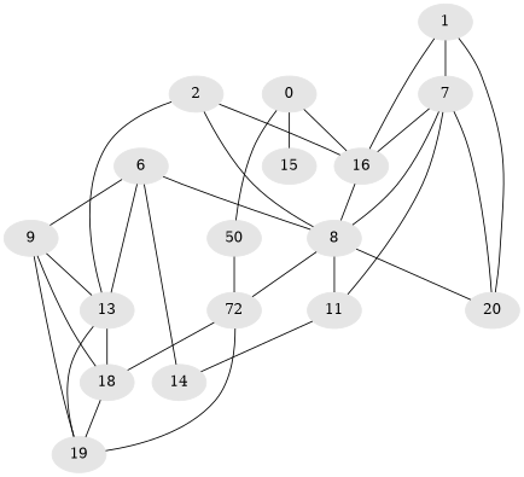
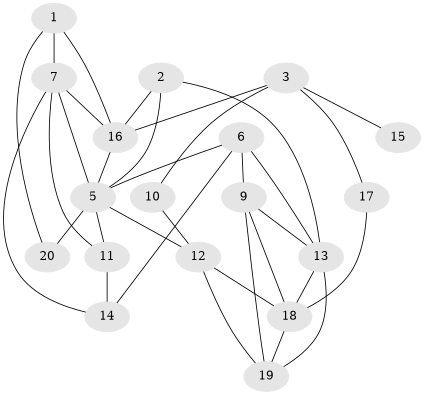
  graph {
    node [color=gray90 style=filled]
    1 [super="+4"]
    7
    16
    20 [super="+5"]
-   8
+   8 [label=5]
    11
    2
    13
-   12 [label=72]
+   12
    18 [super="+4"]
    19 [super="+5"]
-   3 [label=0]
-   10 [label=50]
+   3
+   10
    15
+   17
    6
    9
    14
    1 -- 7
    1 -- 16
    1 -- 20
    7 -- 16
-   7 -- 20
+   7 -- 14
    7 -- 8
    7 -- 11
    16 -- 8
    8 -- 20
    8 -- 11
    8 -- 12
    11 -- 14
    2 -- 16
    2 -- 8
    2 -- 13
    13 -- 18
    13 -- 19
    12 -- 18
    12 -- 19
    18 -- 19
    3 -- 16
    3 -- 10
    3 -- 15
+   3 -- 17
    10 -- 12
+   17 -- 18
    6 -- 8
    6 -- 13
    6 -- 9
    6 -- 14
    9 -- 13
    9 -- 18
    9 -- 19
  }
